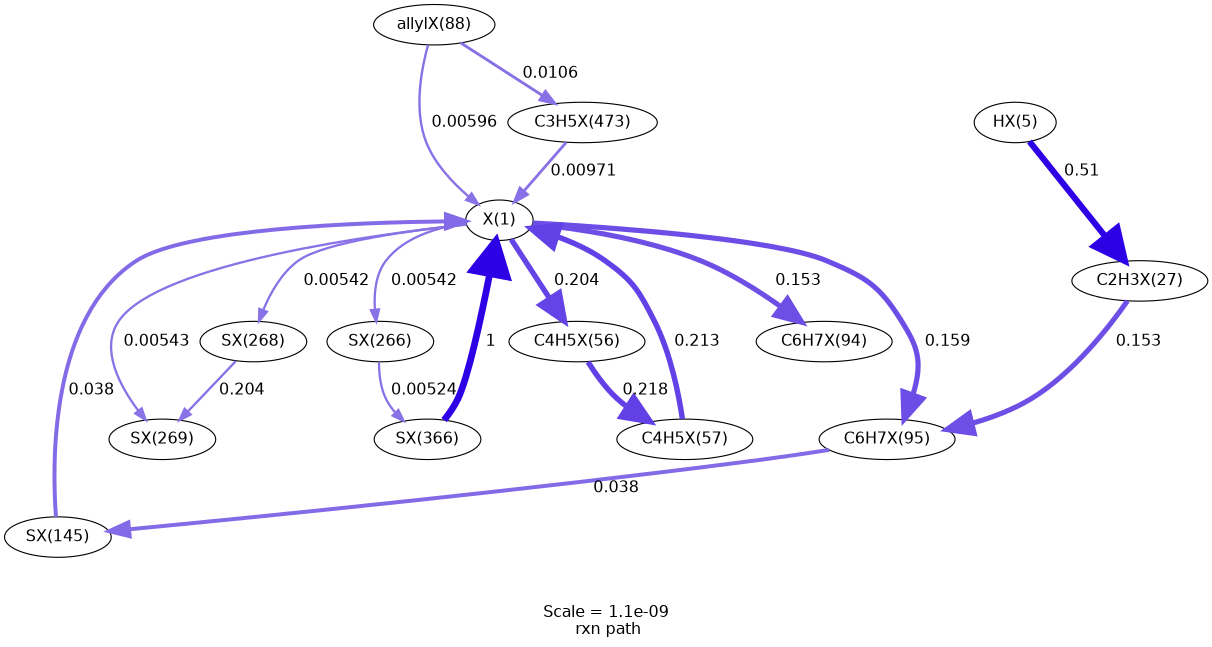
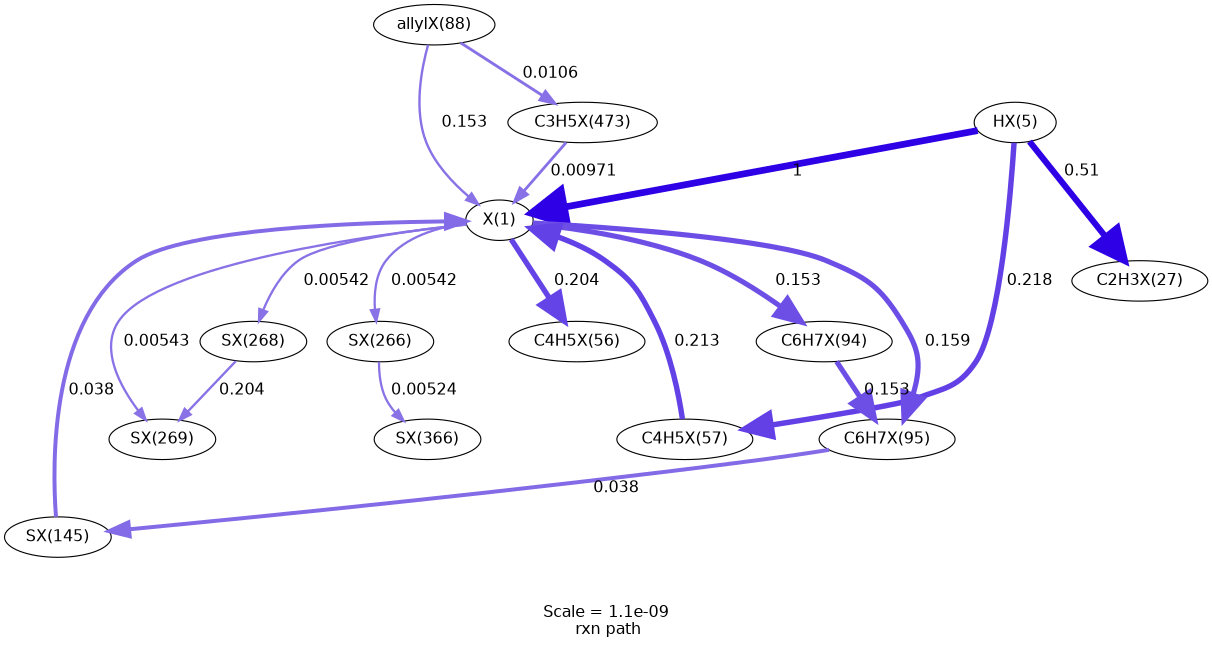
  digraph {
    fontname=Helvetica
    label="Scale = 1.1e-09\l rxn path"
    node [fontname=Helvetica]
    edge [arrowsize=1.03 color="0.7, 0.505, 0.9" fontname=Helvetica style="setlinewidth(2.06)"]
    n1 [label="HX(5)"]
    n2 [label="X(1)"]
    n3 [label="C2H3X(27)"]
    n4 [label="C4H5X(56)"]
    n5 [label="C6H7X(95)"]
    n6 [label="C6H7X(94)"]
    n7 [label="SX(269)"]
    n8 [label="SX(268)"]
    n9 [label="SX(266)"]
    n10 [label="C4H5X(57)"]
    n11 [label="SX(145)"]
    n12 [label="SX(366)"]
    n13 [label="allylX(88)"]
    n14 [label="C3H5X(473)"]
-   n12 -> n2 [arrowsize=3 color="0.7, 1.5, 0.9" label=" 1" style="setlinewidth(6)"]
+   n1 -> n2 [arrowsize=3 color="0.7, 1.5, 0.9" label=" 1" style="setlinewidth(6)"]
    n1 -> n3 [arrowsize=2.75 color="0.7, 1.01, 0.9" label=" 0.51" style="setlinewidth(5.49)"]
    n2 -> n4 [arrowsize=2.4 color="0.7, 0.704, 0.9" label=" 0.204" style="setlinewidth(4.8)"]
    n2 -> n5 [arrowsize=2.31 color="0.7, 0.659, 0.9" label=" 0.159" style="setlinewidth(4.61)"]
    n2 -> n6 [arrowsize=2.29 color="0.7, 0.653, 0.9" label=" 0.153" style="setlinewidth(4.58)"]
    n2 -> n7 [label=" 0.00543"]
    n2 -> n8 [label=" 0.00542"]
    n2 -> n9 [label=" 0.00542"]
-   n4 -> n10 [arrowsize=2.43 color="0.7, 0.718, 0.9" label=" 0.218" style="setlinewidth(4.85)"]
+   n1 -> n10 [arrowsize=2.43 color="0.7, 0.718, 0.9" label=" 0.218" style="setlinewidth(4.85)"]
    n5 -> n11 [arrowsize=1.77 color="0.7, 0.538, 0.9" label=" 0.038" style="setlinewidth(3.53)"]
-   n3 -> n5 [arrowsize=2.29 color="0.7, 0.653, 0.9" label=" 0.153" style="setlinewidth(4.58)"]
+   n6 -> n5 [arrowsize=2.29 color="0.7, 0.653, 0.9" label=" 0.153" style="setlinewidth(4.58)"]
    n8 -> n7 [arrowsize=1.04 color="0.7, 0.506, 0.9" label=" 0.204" style="setlinewidth(2.09)"]
    n9 -> n12 [arrowsize=1.02 label=" 0.00524" style="setlinewidth(2.04)"]
    n10 -> n2 [arrowsize=2.42 color="0.7, 0.713, 0.9" label=" 0.213" style="setlinewidth(4.83)"]
    n11 -> n2 [arrowsize=1.77 color="0.7, 0.538, 0.9" label=" 0.038" style="setlinewidth(3.53)"]
-   n13 -> n2 [arrowsize=1.07 color="0.7, 0.506, 0.9" label=" 0.00596" style="setlinewidth(2.13)"]
+   n13 -> n2 [arrowsize=1.07 color="0.7, 0.506, 0.9" label=" 0.153" style="setlinewidth(2.13)"]
    n13 -> n14 [arrowsize=1.28 color="0.7, 0.511, 0.9" label=" 0.0106" style="setlinewidth(2.57)"]
    n14 -> n2 [arrowsize=1.25 color="0.7, 0.51, 0.9" label=" 0.00971" style="setlinewidth(2.5)"]
  }
